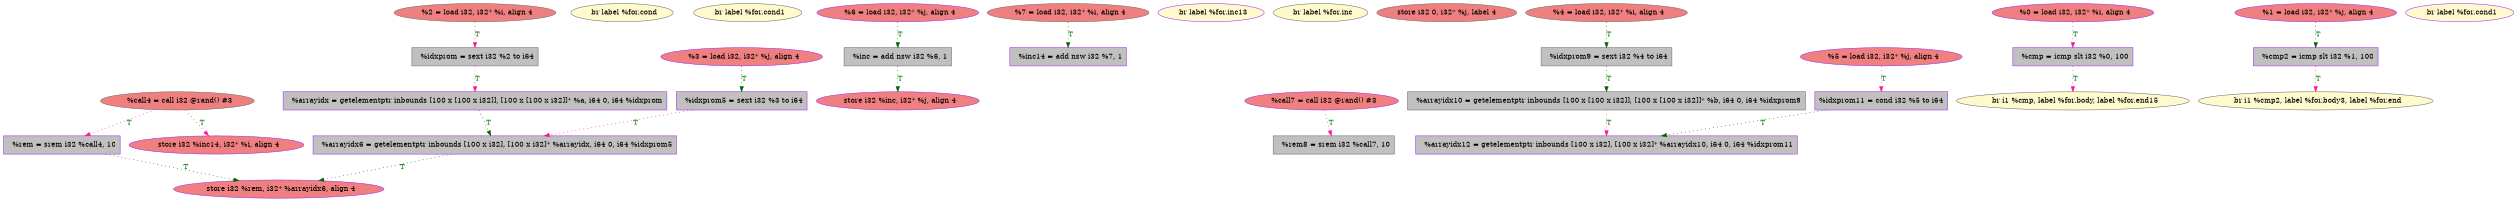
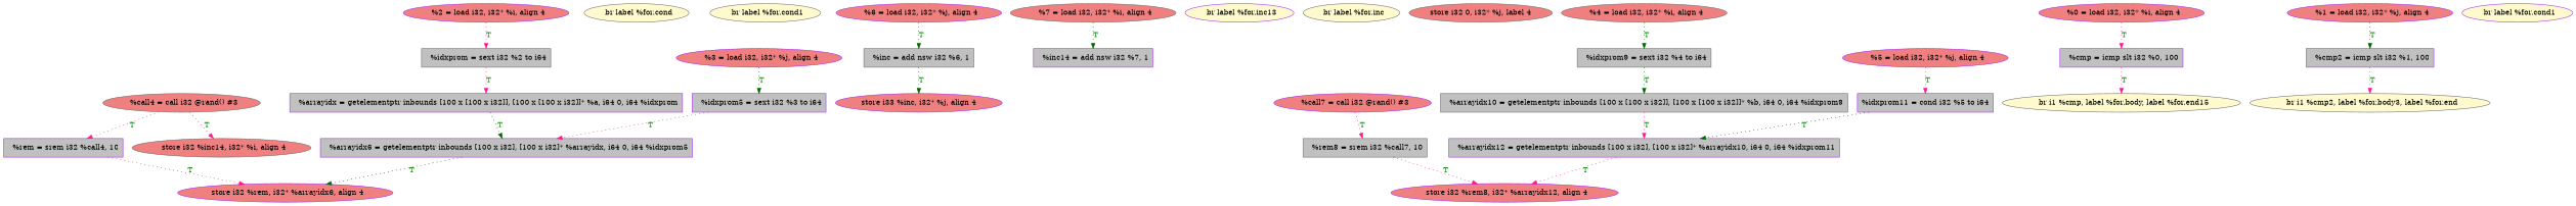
  digraph {
    node [color=purple fillcolor=lightcoral shape=ellipse style=filled]
    edge [color=deeppink fontcolor=forestgreen style=dotted]
-   n1 [color=gray40 label="  %2 = load i32, i32* %i, align 4"]
+   n1 [label="  %2 = load i32, i32* %i, align 4"]
    n2 [color=gray40 fillcolor=grey label="  %idxprom = sext i32 %2 to i64" shape=rectangle]
    n3 [fillcolor=grey label="  %arrayidx = getelementptr inbounds [100 x [100 x i32]], [100 x [100 x i32]]* %a, i64 0, i64 %idxprom" shape=rectangle]
    n4 [fillcolor=grey label="  %rem = srem i32 %call4, 10" shape=rectangle]
    n5 [label="  store i32 %rem, i32* %arrayidx6, align 4"]
    n6 [color=gray40 label="  %call4 = call i32 @rand() #3"]
-   n7 [label="  store i32 %inc14, i32* %i, align 4"]
+   n7 [color=gray40 label="  store i32 %inc14, i32* %i, align 4"]
    n8 [color=gray40 fillcolor=lemonchiffon label="  br label %for.cond"]
    n9 [color=gray40 fillcolor=lemonchiffon label="  br label %for.cond1"]
    n10 [color=gray40 fillcolor=grey label="  %inc = add nsw i32 %6, 1" shape=rectangle]
-   n11 [label="  store i32 %inc, i32* %j, align 4"]
+   n11 [label="store i33 %inc, i32* %j, align 4"]
    n12 [fillcolor=grey label="  %inc14 = add nsw i32 %7, 1" shape=rectangle]
    n13 [color=gray40 label="  %7 = load i32, i32* %i, align 4"]
    n14 [fillcolor=lemonchiffon label="  br label %for.inc13"]
    n15 [color=gray40 fillcolor=lemonchiffon label="  br label %for.inc"]
    n16 [fillcolor=grey label="  %arrayidx6 = getelementptr inbounds [100 x i32], [100 x i32]* %arrayidx, i64 0, i64 %idxprom5" shape=rectangle]
    n17 [label="  %6 = load i32, i32* %j, align 4"]
    n18 [color=gray40 label="store i32 0, i32* %j, label 4"]
    n19 [fillcolor=grey label="%idxprom11 = cond i32 %5 to i64" shape=rectangle]
    n20 [fillcolor=grey label="  %arrayidx12 = getelementptr inbounds [100 x i32], [100 x i32]* %arrayidx10, i64 0, i64 %idxprom11" shape=rectangle]
+   n21 [label="  store i32 %rem8, i32* %arrayidx12, align 4"]
    n22 [label="  %0 = load i32, i32* %i, align 4"]
    n23 [fillcolor=grey label="  %cmp = icmp slt i32 %0, 100" shape=rectangle]
    n24 [color=gray40 fillcolor=lemonchiffon label="  br i1 %cmp, label %for.body, label %for.end15"]
    n25 [color=gray40 label="  %4 = load i32, i32* %i, align 4"]
    n26 [color=gray40 fillcolor=grey label="  %idxprom9 = sext i32 %4 to i64" shape=rectangle]
    n27 [color=gray40 fillcolor=grey label="  %arrayidx10 = getelementptr inbounds [100 x [100 x i32]], [100 x [100 x i32]]* %b, i64 0, i64 %idxprom9" shape=rectangle]
    n28 [fillcolor=grey label="  %idxprom5 = sext i32 %3 to i64" shape=rectangle]
    n29 [color=gray40 fillcolor=grey label="  %rem8 = srem i32 %call7, 10" shape=rectangle]
    n30 [label="  %call7 = call i32 @rand() #3"]
    n31 [label="  %1 = load i32, i32* %j, align 4"]
    n32 [fillcolor=grey label="  %cmp2 = icmp slt i32 %1, 100" shape=rectangle]
    n33 [color=gray40 fillcolor=lemonchiffon label="  br i1 %cmp2, label %for.body3, label %for.end"]
    n34 [label="  %3 = load i32, i32* %j, align 4"]
    n35 [label="  %5 = load i32, i32* %j, align 4"]
    n36 [fillcolor=lemonchiffon label="  br label %for.cond1"]
    n1 -> n2 [label=T]
    n2 -> n3 [label=T]
    n3 -> n16 [color=darkgreen label=T]
-   n4 -> n5 [color=darkgreen label=T]
+   n4 -> n5 [label=T]
    n6 -> n4 [label=T]
    n6 -> n7 [label=T]
    n10 -> n11 [color=darkgreen label=T]
    n13 -> n12 [color=darkgreen label=T]
    n16 -> n5 [color=darkgreen label=T]
    n17 -> n10 [color=darkgreen label=T]
    n19 -> n20 [color=darkgreen label=T]
+   n20 -> n21 [label=T]
    n22 -> n23 [label=T]
    n23 -> n24 [label=T]
    n25 -> n26 [color=darkgreen label=T]
    n26 -> n27 [color=darkgreen label=T]
    n27 -> n20 [label=T]
    n28 -> n16 [label=T]
+   n29 -> n21 [label=T]
    n30 -> n29 [label=T]
    n31 -> n32 [color=darkgreen label=T]
    n32 -> n33 [label=T]
    n34 -> n28 [color=darkgreen label=T]
    n35 -> n19 [label=T]
  }
